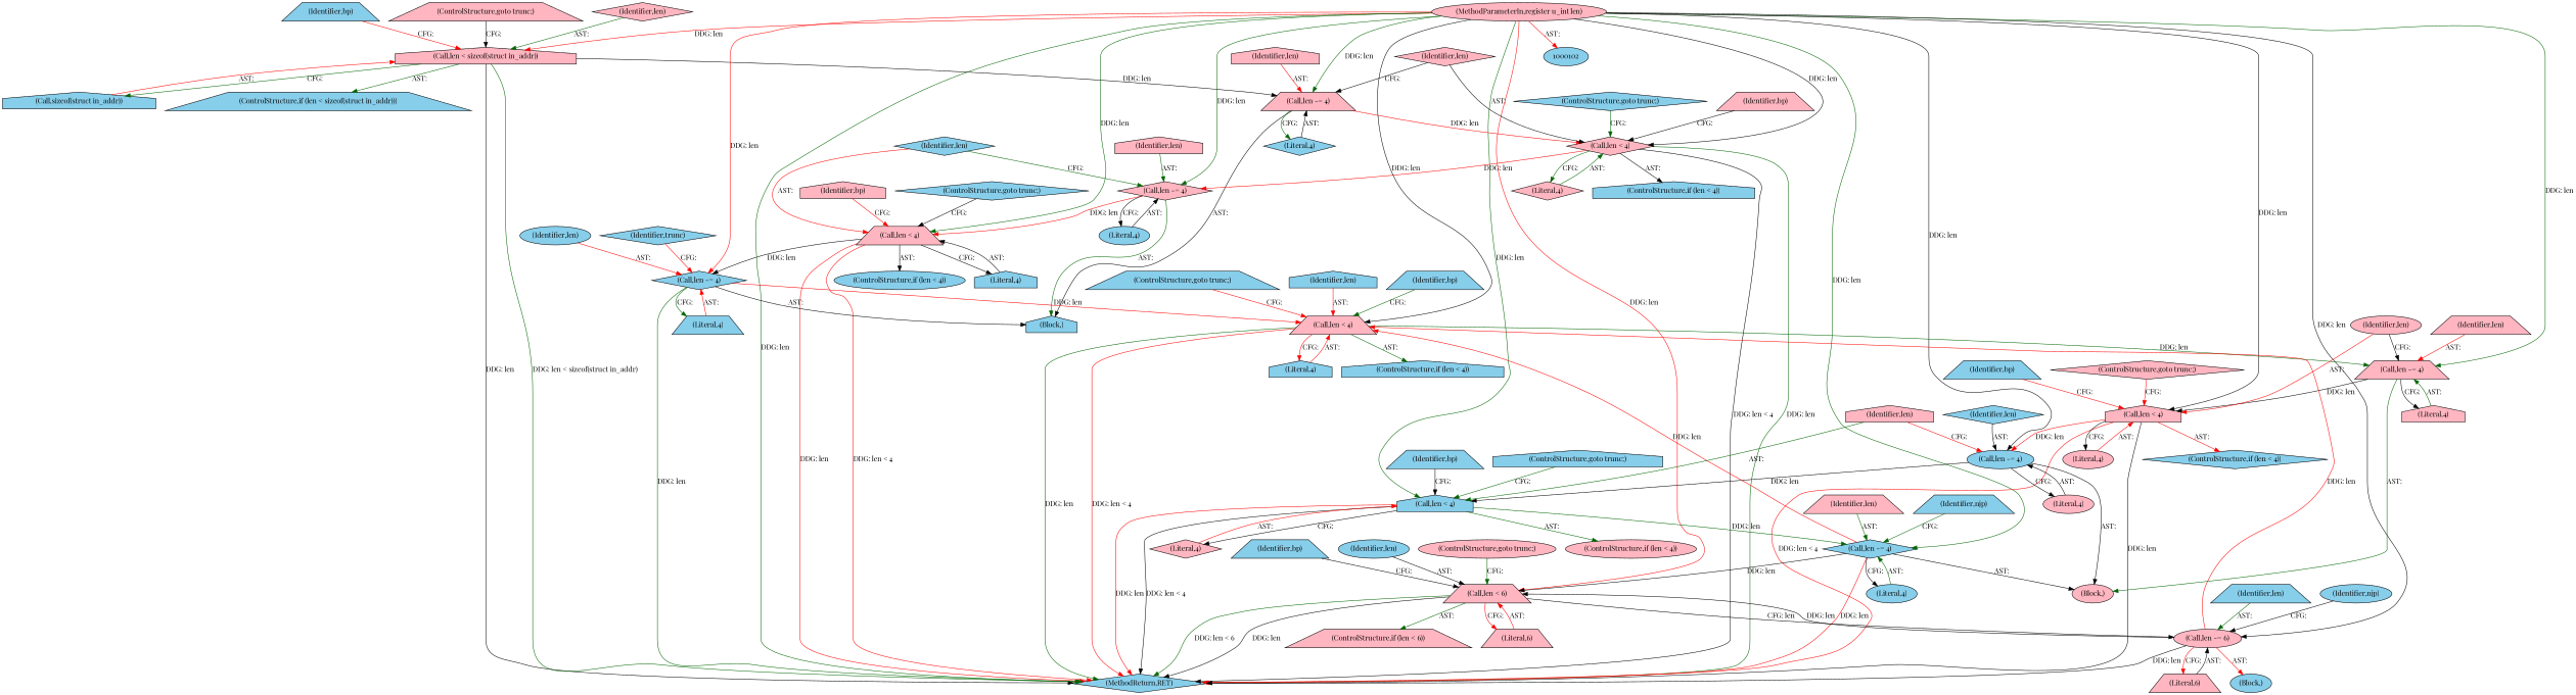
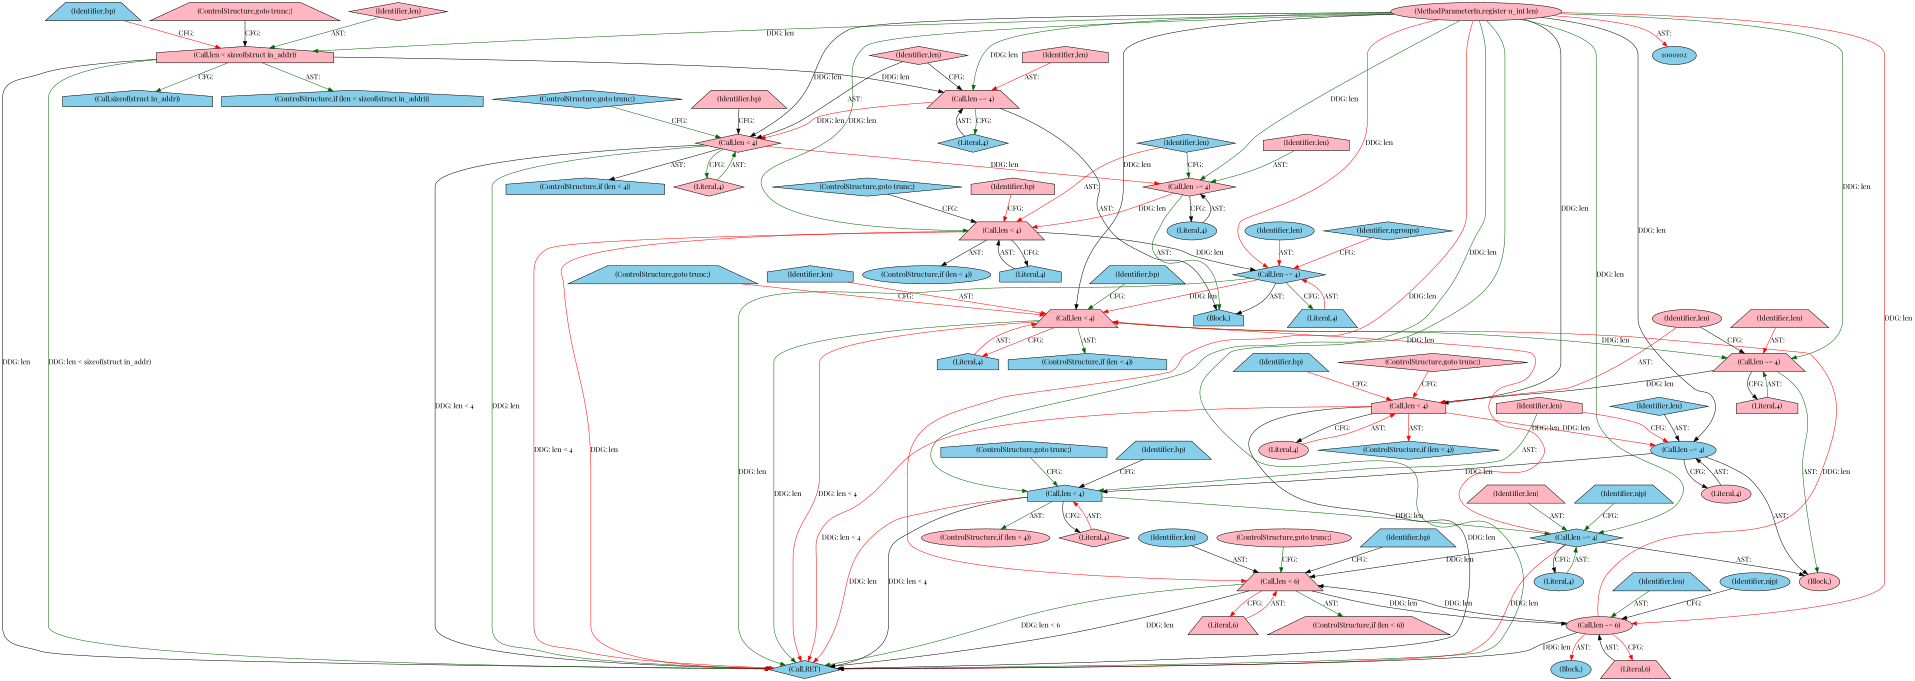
  digraph {
    fontname="Playfair Display"
    node [fillcolor=skyblue fontname="Playfair Display" shape=trapezium style=filled]
    edge [color=black fontname="Playfair Display"]
    n1 [fillcolor=lightpink label="(Call,len < sizeof(struct in_addr))" shape=house]
    n2 [fillcolor=lightpink label="(Call,len -= 4)"]
    n3 [label="(Call,sizeof(struct in_addr))" shape=house]
-   n4 [label="(ControlStructure,if (len < sizeof(struct in_addr)))"]
-   n5 [label="(MethodReturn,RET)" shape=diamond]
+   n4 [label="(ControlStructure,if (len < sizeof(struct in_addr)))" shape=house]
+   n5 [label="(Call,RET)" shape=diamond]
    n6 [fillcolor=lightpink label="(Call,len < 4)" shape=diamond]
    n7 [label="(Block,)" shape=house]
    n8 [label="(Literal,4)" shape=diamond]
    n9 [fillcolor=lightpink label="(MethodParameterIn,register u_int len)" shape=ellipse]
    n10 [fillcolor=lightpink label="(Call,len -= 4)" shape=diamond]
    n11 [fillcolor=lightpink label="(Call,len < 4)"]
    n12 [label="(Call,len -= 4)" shape=diamond]
    n13 [fillcolor=lightpink label="(Call,len < 4)"]
    n14 [fillcolor=lightpink label="(Call,len -= 4)"]
    n15 [fillcolor=lightpink label="(Call,len < 4)" shape=house]
    n16 [label="(Call,len -= 4)" shape=ellipse]
    n17 [label="(Call,len < 4)" shape=house]
    n18 [label="(Call,len -= 4)" shape=diamond]
    n19 [fillcolor=lightpink label="(Call,len < 6)"]
    n20 [fillcolor=lightpink label="(Call,len -= 6)" shape=ellipse]
    1000102 [shape=ellipse]
    n22 [label="(ControlStructure,if (len < 4))" shape=house]
    n23 [fillcolor=lightpink label="(Literal,4)" shape=diamond]
    n24 [label="(Literal,4)" shape=ellipse]
    n25 [label="(ControlStructure,if (len < 4))" shape=ellipse]
    n26 [label="(Literal,4)" shape=house]
    n27 [label="(Literal,4)"]
    n28 [label="(ControlStructure,if (len < 4))" shape=house]
    n29 [label="(Literal,4)" shape=house]
    n30 [fillcolor=lightpink label="(Literal,4)" shape=house]
    n31 [fillcolor=lightpink label="(Block,)" shape=ellipse]
    n32 [fillcolor=lightpink label="(Literal,4)" shape=ellipse]
    n33 [label="(ControlStructure,if (len < 4))" shape=diamond]
    n34 [fillcolor=lightpink label="(Literal,4)" shape=ellipse]
    n35 [fillcolor=lightpink label="(ControlStructure,if (len < 4))" shape=ellipse]
    n36 [fillcolor=lightpink label="(Literal,4)" shape=diamond]
    n37 [label="(Literal,4)" shape=ellipse]
    n38 [fillcolor=lightpink label="(Literal,6)"]
    n39 [fillcolor=lightpink label="(ControlStructure,if (len < 6))"]
    n40 [label="(Block,)" shape=ellipse]
    n41 [fillcolor=lightpink label="(Literal,6)"]
    n42 [label="(ControlStructure,goto trunc;)" shape=diamond]
    n43 [label="(ControlStructure,goto trunc;)"]
    n44 [fillcolor=lightpink label="(Identifier,len)" shape=ellipse]
    n45 [fillcolor=lightpink label="(Identifier,len)"]
    n46 [label="(Identifier,len)"]
    n47 [label="(Identifier,len)" shape=house]
    n48 [label="(ControlStructure,goto trunc;)" shape=diamond]
    n49 [label="(Identifier,len)" shape=ellipse]
    n50 [label="(Identifier,bp)"]
    n51 [fillcolor=lightpink label="(ControlStructure,goto trunc;)" shape=ellipse]
    n52 [fillcolor=lightpink label="(Identifier,len)" shape=diamond]
    n53 [label="(Identifier,bp)"]
    n54 [label="(ControlStructure,goto trunc;)" shape=house]
    n55 [fillcolor=lightpink label="(Identifier,bp)" shape=house]
    n56 [label="(Identifier,len)" shape=diamond]
    n57 [fillcolor=lightpink label="(ControlStructure,goto trunc;)"]
    n58 [fillcolor=lightpink label="(Identifier,len)" shape=house]
    n59 [label="(Identifier,njp)" shape=ellipse]
    n60 [label="(Identifier,njp)"]
-   n61 [label="(Identifier,trunc)" shape=diamond]
+   n61 [label="(Identifier,ngroups)" shape=diamond]
    n62 [fillcolor=lightpink label="(Identifier,len)" shape=house]
    n63 [label="(Identifier,len)" shape=diamond]
    n64 [label="(Identifier,bp)"]
    n65 [label="(Identifier,bp)"]
    n66 [fillcolor=lightpink label="(Identifier,len)" shape=house]
    n67 [fillcolor=lightpink label="(ControlStructure,goto trunc;)" shape=diamond]
    n68 [fillcolor=lightpink label="(Identifier,bp)"]
    n69 [label="(Identifier,bp)"]
    n70 [fillcolor=lightpink label="(Identifier,len)" shape=diamond]
    n71 [label="(Identifier,len)" shape=ellipse]
    n72 [fillcolor=lightpink label="(Identifier,len)"]
    n1 -> n2 [label="DDG: len"]
    n1 -> n3 [color=darkgreen label="CFG: "]
    n1 -> n4 [color=darkgreen label="AST: "]
    n1 -> n5 [label="DDG: len"]
    n1 -> n5 [color=darkgreen label="DDG: len < sizeof(struct in_addr)"]
    n2 -> n6 [color=red label="DDG: len"]
    n2 -> n7 [label="AST: "]
    n2 -> n8 [color=darkgreen label="CFG: "]
-   n3 -> n1 [color=red label="AST: "]
    n6 -> n5 [color=darkgreen label="DDG: len"]
    n6 -> n5 [label="DDG: len < 4"]
    n6 -> n10 [color=red label="DDG: len"]
    n6 -> n22 [label="AST: "]
    n6 -> n23 [color=darkgreen label="CFG: "]
    n8 -> n2 [label="AST: "]
-   n9 -> n1 [color=red label="DDG: len"]
+   n9 -> n1 [color=darkgreen label="DDG: len"]
    n9 -> n2 [color=darkgreen label="DDG: len"]
    n9 -> n5 [color=darkgreen label="DDG: len"]
    n9 -> n6 [label="DDG: len"]
    n9 -> n10 [color=darkgreen label="DDG: len"]
    n9 -> n11 [color=darkgreen label="DDG: len"]
    n9 -> n12 [color=red label="DDG: len"]
    n9 -> n13 [label="DDG: len"]
    n9 -> n14 [color=darkgreen label="DDG: len"]
    n9 -> n15 [label="DDG: len"]
    n9 -> n16 [label="DDG: len"]
    n9 -> n17 [color=darkgreen label="DDG: len"]
    n9 -> n18 [color=darkgreen label="DDG: len"]
    n9 -> n19 [color=red label="DDG: len"]
-   n9 -> n20 [label="DDG: len"]
+   n9 -> n20 [color=red label="DDG: len"]
    n9 -> 1000102 [color=red label="AST: "]
    n10 -> n7 [color=darkgreen label="AST: "]
    n10 -> n11 [color=red label="DDG: len"]
    n10 -> n24 [label="CFG: "]
    n11 -> n5 [color=red label="DDG: len < 4"]
    n11 -> n5 [color=red label="DDG: len"]
    n11 -> n12 [label="DDG: len"]
    n11 -> n25 [label="AST: "]
    n11 -> n26 [label="CFG: "]
    n12 -> n5 [color=darkgreen label="DDG: len"]
    n12 -> n7 [label="AST: "]
    n12 -> n13 [color=red label="DDG: len"]
    n12 -> n27 [color=darkgreen label="CFG: "]
    n13 -> n5 [color=red label="DDG: len < 4"]
    n13 -> n5 [color=darkgreen label="DDG: len"]
    n13 -> n14 [color=darkgreen label="DDG: len"]
    n13 -> n28 [color=darkgreen label="AST: "]
    n13 -> n29 [color=red label="CFG: "]
    n14 -> n15 [label="DDG: len"]
    n14 -> n30 [label="CFG: "]
    n14 -> n31 [color=darkgreen label="AST: "]
    n15 -> n5 [label="DDG: len"]
    n15 -> n5 [color=red label="DDG: len < 4"]
    n15 -> n16 [color=red label="DDG: len"]
    n15 -> n32 [label="CFG: "]
    n15 -> n33 [color=red label="AST: "]
    n16 -> n17 [label="DDG: len"]
    n16 -> n31 [label="AST: "]
    n16 -> n34 [label="CFG: "]
    n17 -> n5 [color=red label="DDG: len"]
    n17 -> n5 [label="DDG: len < 4"]
    n17 -> n18 [color=darkgreen label="DDG: len"]
    n17 -> n35 [color=darkgreen label="AST: "]
    n17 -> n36 [label="CFG: "]
    n18 -> n5 [color=red label="DDG: len"]
    n18 -> n13 [color=red label="DDG: len"]
    n18 -> n19 [label="DDG: len"]
    n18 -> n31 [label="AST: "]
    n18 -> n37 [label="CFG: "]
    n19 -> n5 [color=darkgreen label="DDG: len < 6"]
    n19 -> n5 [label="DDG: len"]
-   n19 -> n20 [label="CFG: len"]
+   n19 -> n20 [label="DDG: len"]
    n19 -> n38 [color=red label="CFG: "]
    n19 -> n39 [color=darkgreen label="AST: "]
    n20 -> n5 [label="DDG: len"]
    n20 -> n13 [color=red label="DDG: len"]
    n20 -> n19 [label="DDG: len"]
    n20 -> n40 [color=red label="AST: "]
    n20 -> n41 [color=red label="CFG: "]
    n23 -> n6 [color=darkgreen label="AST: "]
    n24 -> n10 [label="AST: "]
    n26 -> n11 [label="AST: "]
    n27 -> n12 [color=red label="AST: "]
    n29 -> n13 [color=red label="AST: "]
    n30 -> n14 [color=darkgreen label="AST: "]
    n32 -> n15 [color=red label="AST: "]
    n34 -> n16 [label="AST: "]
    n36 -> n17 [color=red label="AST: "]
    n37 -> n18 [color=darkgreen label="AST: "]
    n38 -> n19 [color=red label="AST: "]
    n41 -> n20 [label="AST: "]
    n42 -> n6 [color=darkgreen label="CFG: "]
    n43 -> n13 [color=red label="CFG: "]
    n44 -> n14 [label="CFG: "]
    n44 -> n15 [color=red label="AST: "]
    n45 -> n18 [color=darkgreen label="AST: "]
    n46 -> n20 [color=darkgreen label="AST: "]
    n47 -> n13 [color=red label="AST: "]
    n48 -> n11 [label="CFG: "]
    n49 -> n12 [color=red label="AST: "]
    n50 -> n1 [color=red label="CFG: "]
    n51 -> n19 [color=darkgreen label="CFG: "]
    n52 -> n2 [label="CFG: "]
    n52 -> n6 [label="AST: "]
    n53 -> n15 [color=red label="CFG: "]
    n54 -> n17 [color=darkgreen label="CFG: "]
    n55 -> n11 [color=red label="CFG: "]
    n56 -> n10 [color=darkgreen label="CFG: "]
    n56 -> n11 [color=red label="AST: "]
    n57 -> n1 [label="CFG: "]
    n58 -> n10 [color=darkgreen label="AST: "]
    n59 -> n20 [label="CFG: "]
    n60 -> n18 [color=darkgreen label="CFG: "]
    n61 -> n12 [color=red label="CFG: "]
    n62 -> n16 [color=red label="CFG: "]
    n62 -> n17 [color=darkgreen label="AST: "]
    n63 -> n16 [label="AST: "]
    n64 -> n13 [color=darkgreen label="CFG: "]
    n65 -> n19 [label="CFG: "]
    n66 -> n2 [color=red label="AST: "]
    n67 -> n15 [color=red label="CFG: "]
    n68 -> n6 [label="CFG: "]
    n69 -> n17 [label="CFG: "]
    n70 -> n1 [color=darkgreen label="AST: "]
    n71 -> n19 [label="AST: "]
    n72 -> n14 [color=red label="AST: "]
  }
